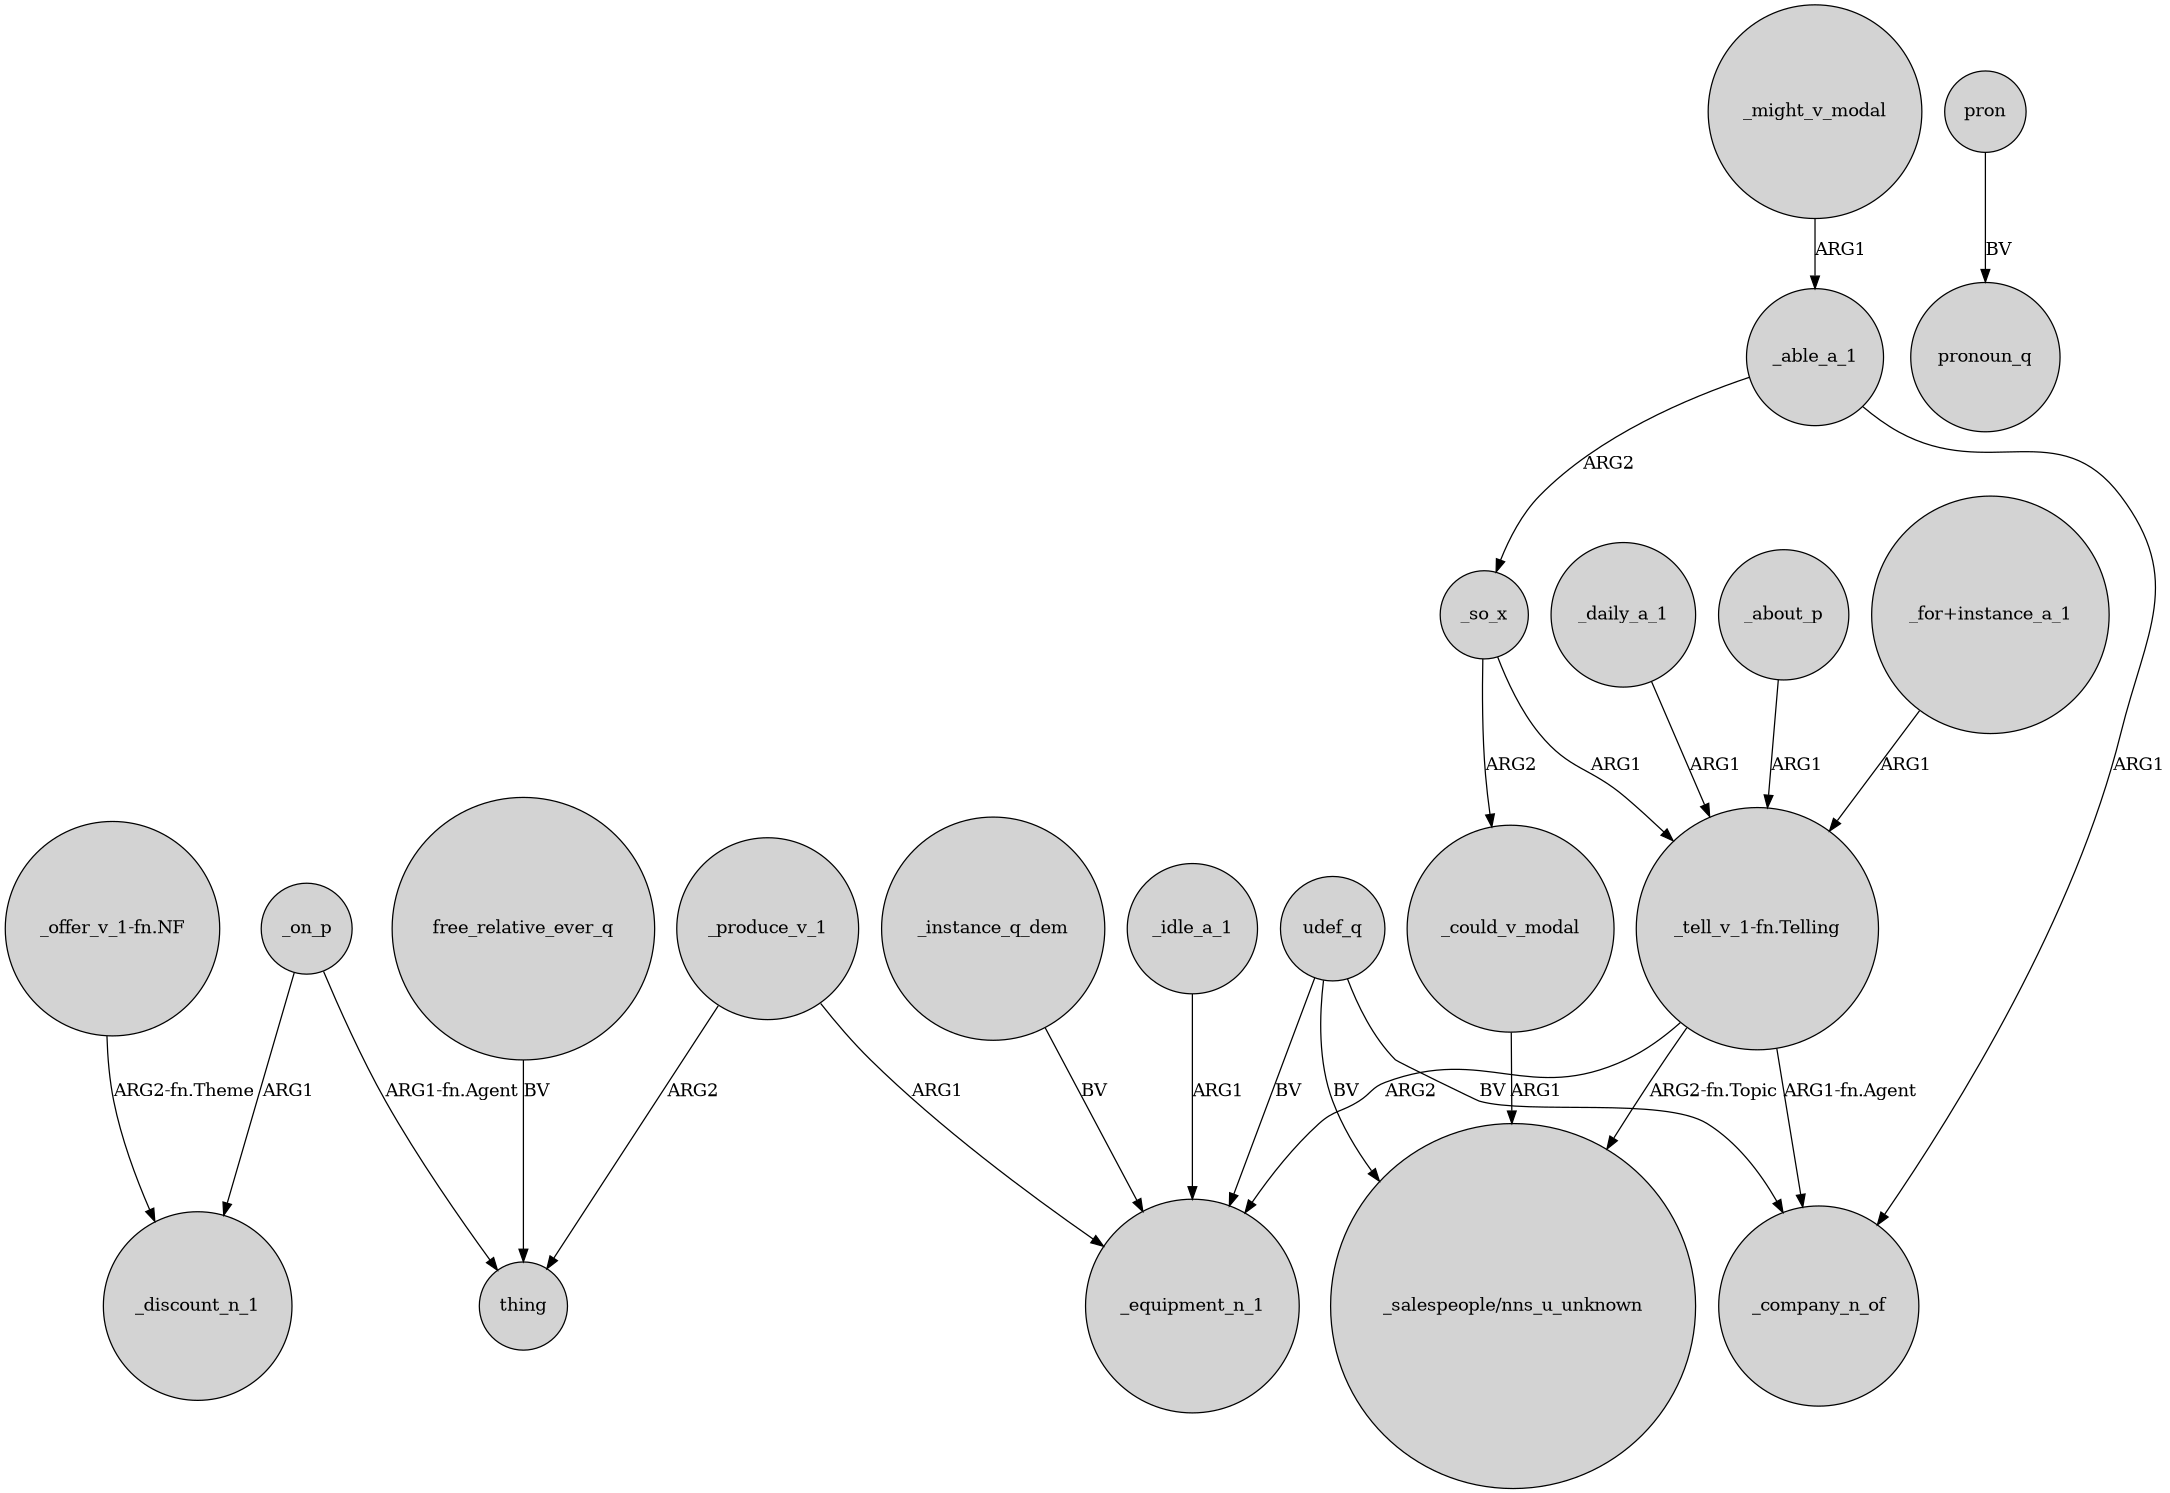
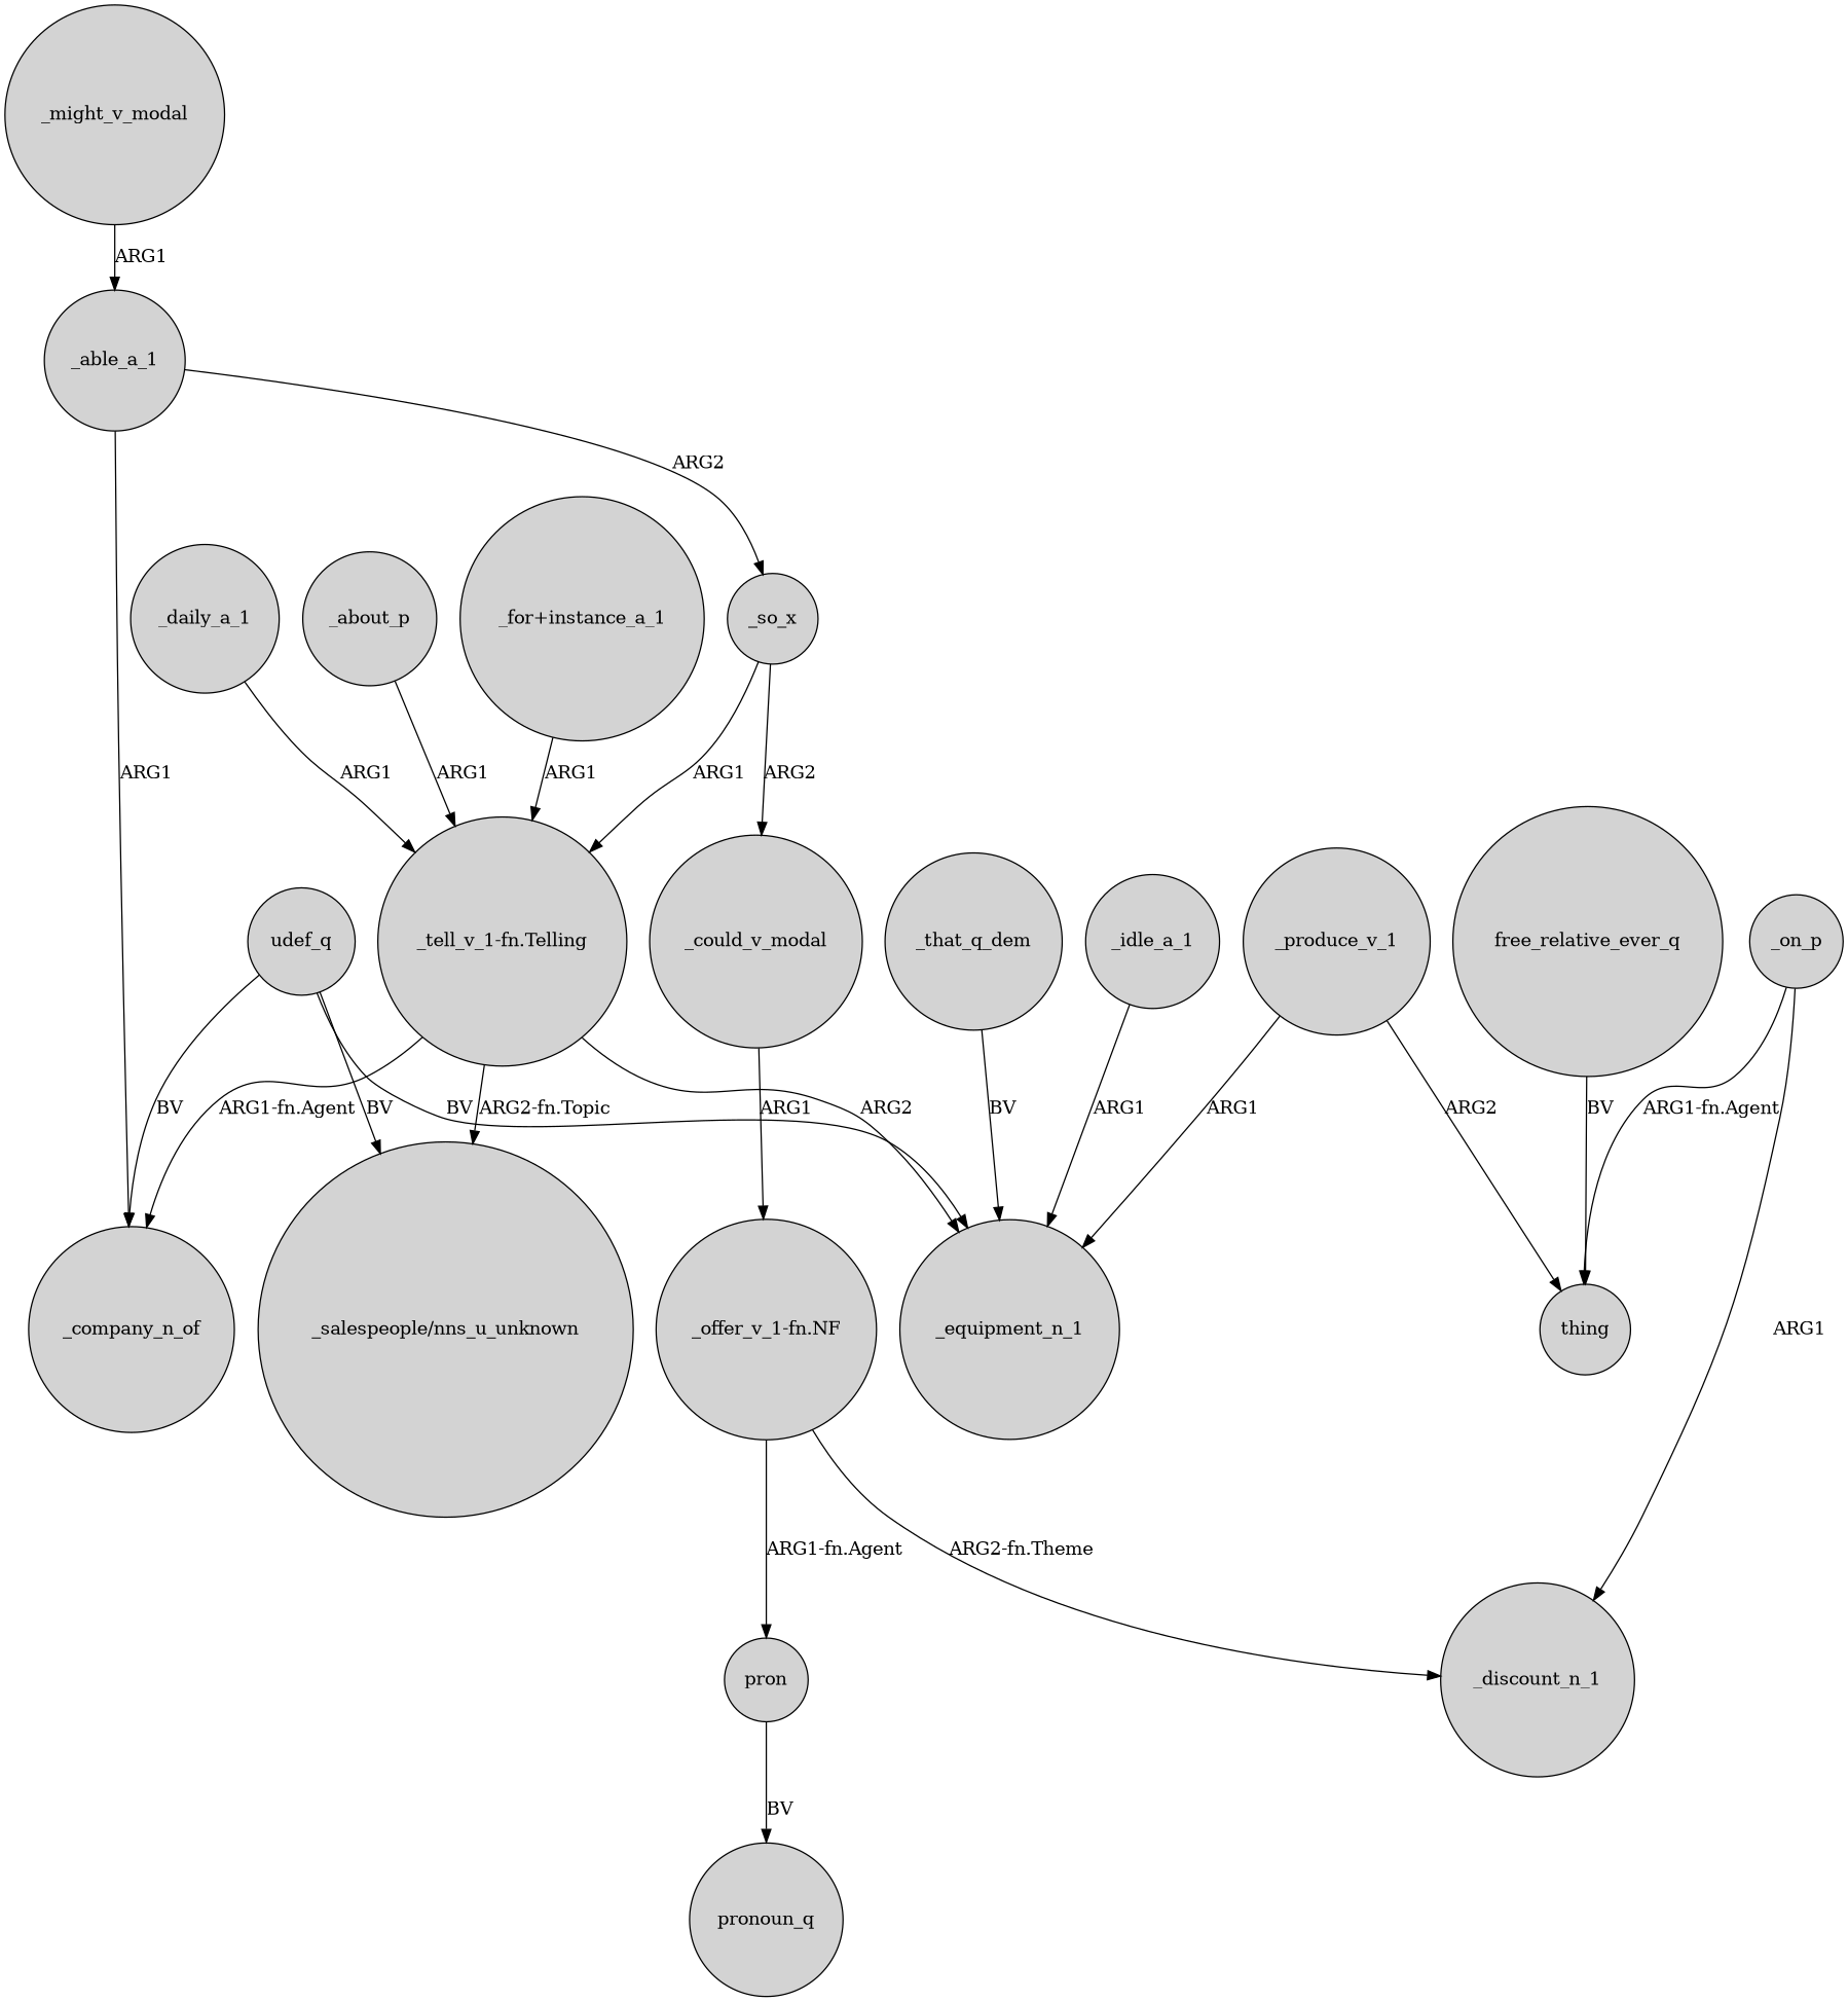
  digraph {
    node [shape=circle style=filled]
    _on_p
    _discount_n_1
    thing
    _daily_a_1
    "_tell_v_1-fn.Telling"
    "_salespeople/nns_u_unknown"
    _company_n_of
    _equipment_n_1
    udef_q
    _could_v_modal
    "_offer_v_1-fn.NF"
    pron
    pronoun_q
    _idle_a_1
    _able_a_1
    _so_x
    _about_p
    _produce_v_1
    free_relative_ever_q
    _might_v_modal
    "_for+instance_a_1"
-   _that_q_dem [label=_instance_q_dem]
+   _that_q_dem
    _on_p -> _discount_n_1 [label=ARG1]
    _on_p -> thing [label="ARG1-fn.Agent"]
    _daily_a_1 -> "_tell_v_1-fn.Telling" [label=ARG1]
    "_tell_v_1-fn.Telling" -> "_salespeople/nns_u_unknown" [label="ARG2-fn.Topic"]
    "_tell_v_1-fn.Telling" -> _company_n_of [label="ARG1-fn.Agent"]
    "_tell_v_1-fn.Telling" -> _equipment_n_1 [label=ARG2]
    udef_q -> "_salespeople/nns_u_unknown" [label=BV]
    udef_q -> _company_n_of [label=BV]
    udef_q -> _equipment_n_1 [label=BV]
-   _could_v_modal -> "_salespeople/nns_u_unknown" [label=ARG1]
+   _could_v_modal -> "_offer_v_1-fn.NF" [label=ARG1]
    "_offer_v_1-fn.NF" -> _discount_n_1 [label="ARG2-fn.Theme"]
+   "_offer_v_1-fn.NF" -> pron [label="ARG1-fn.Agent"]
    pron -> pronoun_q [label=BV]
    _idle_a_1 -> _equipment_n_1 [label=ARG1]
    _able_a_1 -> _company_n_of [label=ARG1]
    _able_a_1 -> _so_x [label=ARG2]
    _so_x -> "_tell_v_1-fn.Telling" [label=ARG1]
    _so_x -> _could_v_modal [label=ARG2]
    _about_p -> "_tell_v_1-fn.Telling" [label=ARG1]
    _produce_v_1 -> thing [label=ARG2]
    _produce_v_1 -> _equipment_n_1 [label=ARG1]
    free_relative_ever_q -> thing [label=BV]
    _might_v_modal -> _able_a_1 [label=ARG1]
    "_for+instance_a_1" -> "_tell_v_1-fn.Telling" [label=ARG1]
    _that_q_dem -> _equipment_n_1 [label=BV]
  }
